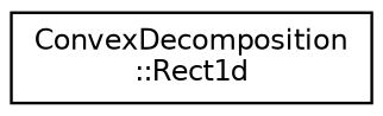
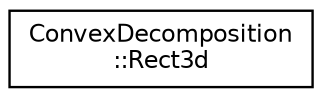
  digraph {
    rankdir=LR
-   n1 [color=black fillcolor=white fontname=Helvetica fontsize=10 height=0.2 label="ConvexDecomposition\l::Rect1d" shape=record style=filled width=0.4]
+   n1 [color=black fillcolor=white fontname=Helvetica fontsize=10 height=0.2 label="ConvexDecomposition\l::Rect3d" shape=record style=filled width=0.4]
  }
